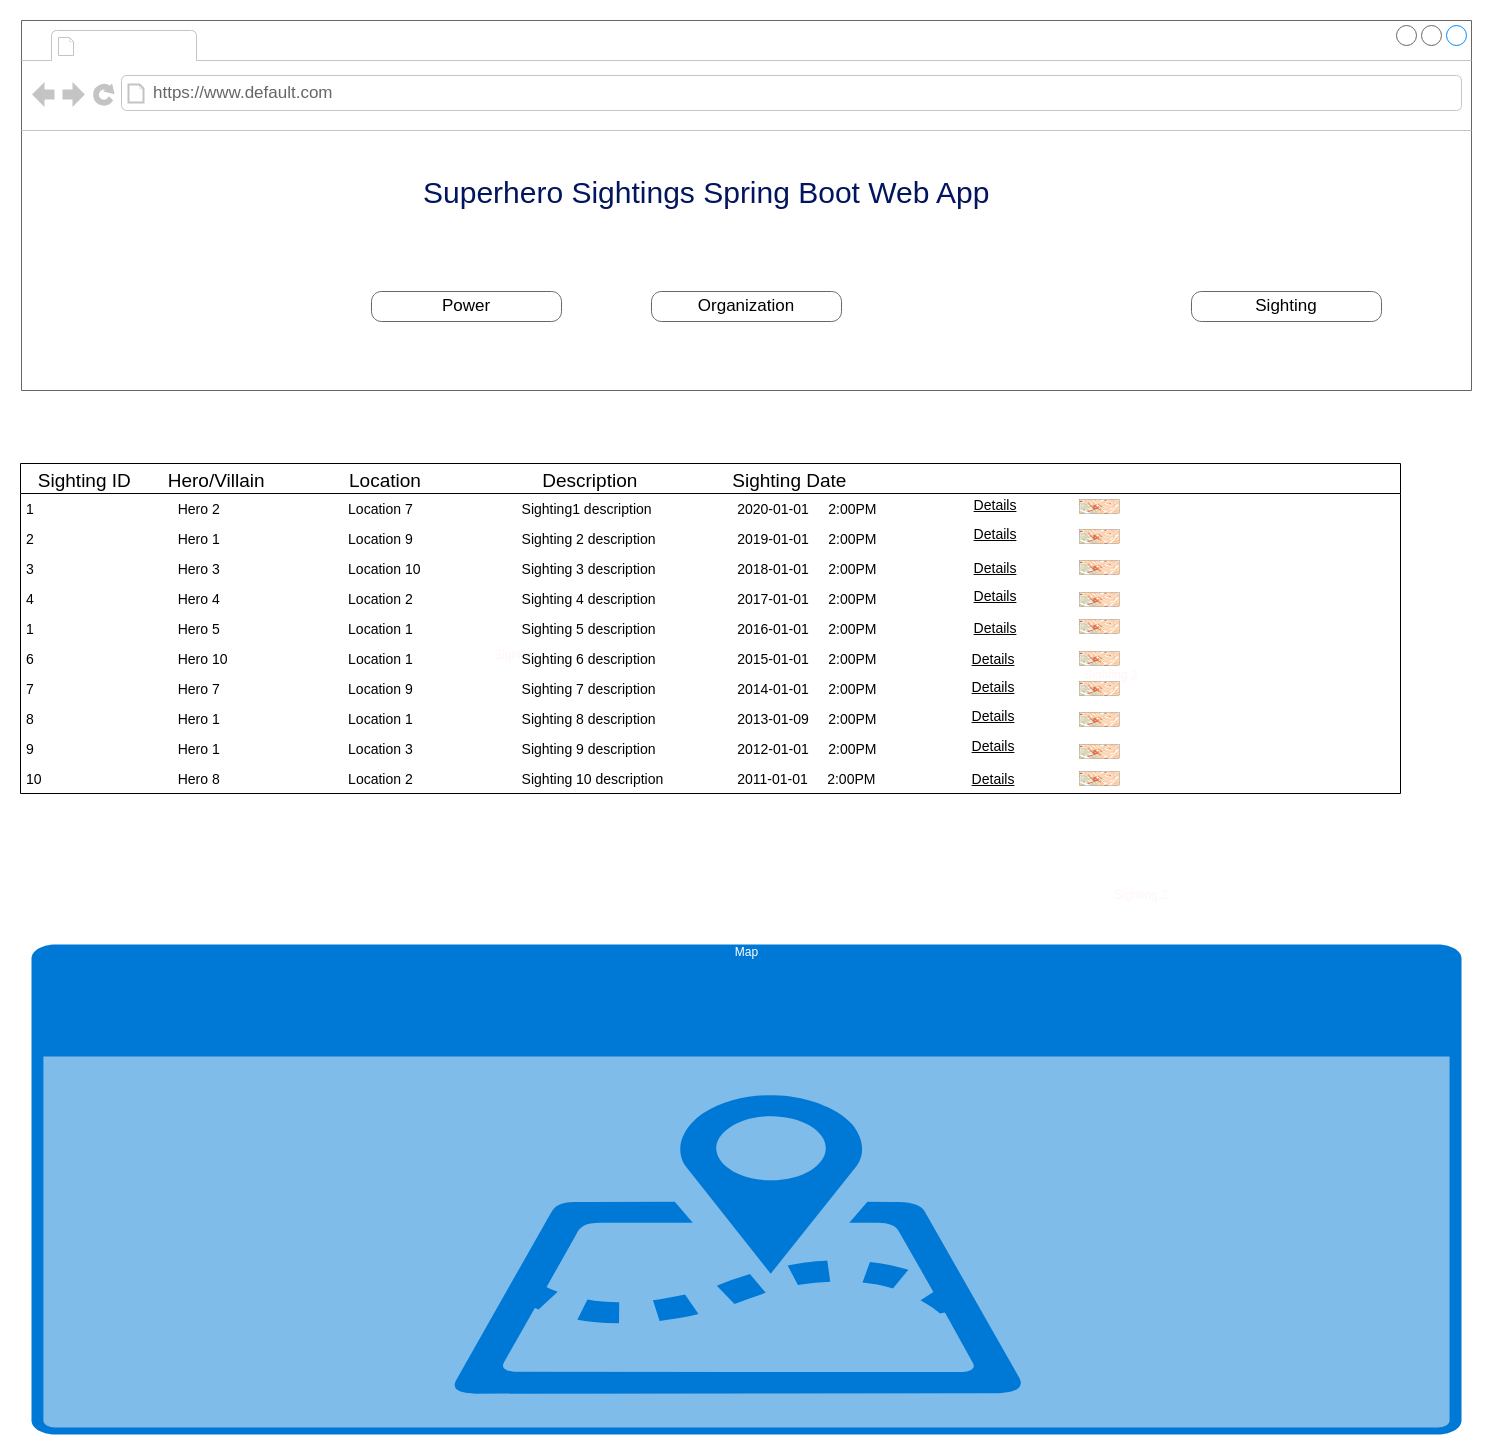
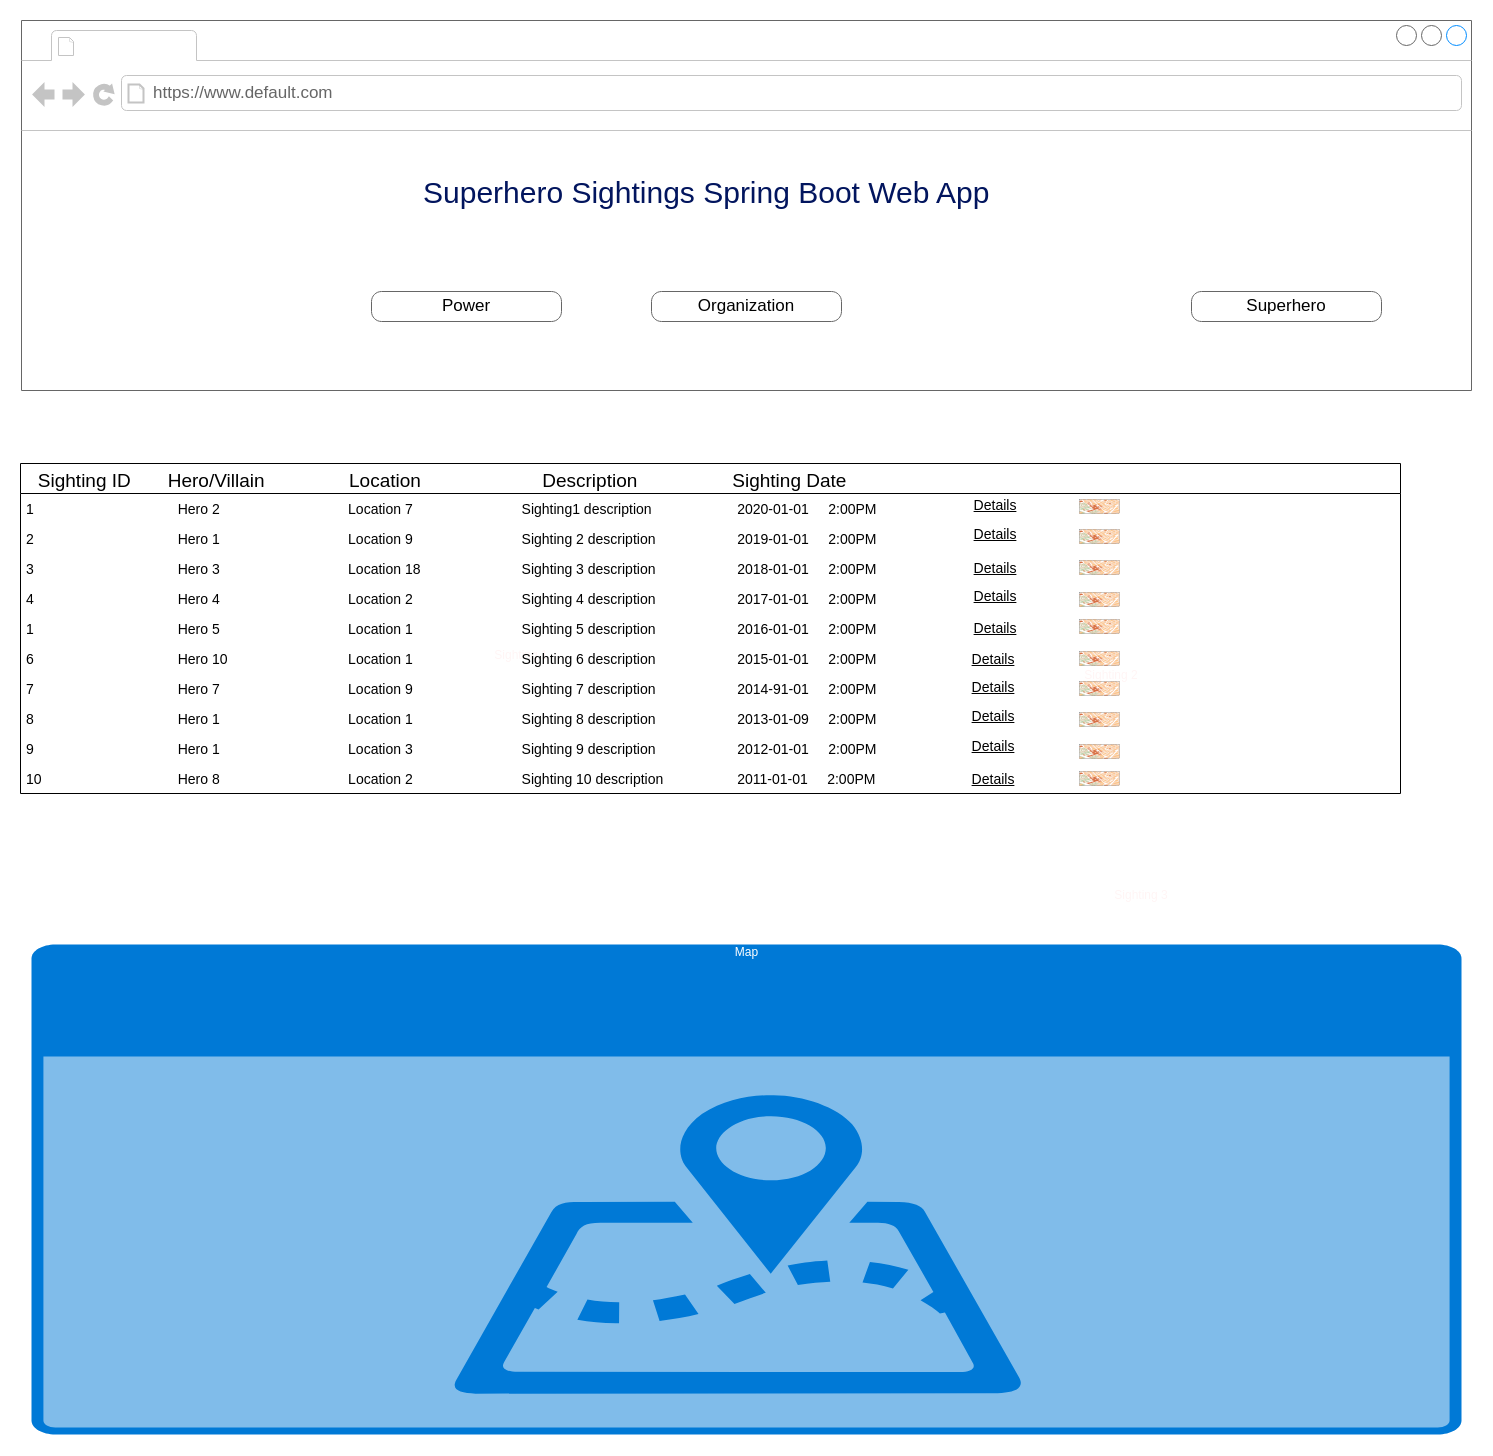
  <mxCell id="0" />
  <mxCell id="1" parent="0" />
  <mxCell id="2" value="" style="strokeWidth=1;shadow=0;dashed=0;align=left;html=1;shape=mxgraph.mockup.containers.browserWindow;rSize=0;strokeColor=#666666;mainText=,;recursiveResize=0;rounded=0;labelBackgroundColor=none;fontFamily=Verdana;fontSize=12" parent="1" vertex="1"><mxGeometry x="21" y="20" width="1450" height="370" as="geometry" /></mxCell>
  <mxCell id="3" value="https://www.default.com" style="strokeWidth=1;shadow=0;dashed=0;align=center;html=1;shape=mxgraph.mockup.containers.anchor;rSize=0;fontSize=17;fontColor=#666666;align=left;" parent="2" vertex="1"><mxGeometry x="130" y="60" width="250" height="26" as="geometry" /></mxCell>
  <mxCell id="4" value="&lt;h2 style=&quot;box-sizing: border-box; margin-top: 0px; margin-bottom: 0.5rem; font-weight: 300; line-height: 1.2; font-size: 1.875rem; font-family: Arial, Helvetica, sans-serif; color: rgb(2, 21, 94); padding-top: 12px; padding-bottom: 0px; background-color: rgb(255, 255, 255);&quot; id=&quot;yui_3_17_2_1_1667340755161_39&quot;&gt;Superhero Sightings Spring Boot Web App&lt;/h2&gt;" style="text;html=1;points=[];align=left;verticalAlign=top;spacingTop=-4;fontSize=30;fontFamily=Verdana;fontStyle=0" parent="2" vertex="1"><mxGeometry x="400" y="140" width="590" height="50" as="geometry" /></mxCell>
  <mxCell id="5" value="" style="group" parent="2" vertex="1" connectable="0"><mxGeometry x="70" y="271" width="1020" height="30" as="geometry" /></mxCell>
  <mxCell id="6" value="Power" style="strokeWidth=1;shadow=0;dashed=0;align=center;html=1;shape=mxgraph.mockup.buttons.button;strokeColor=#666666;mainText=;buttonStyle=round;fontSize=17;fontStyle=0;fillColor=none;whiteSpace=wrap;rounded=0;labelBackgroundColor=none;" parent="5" vertex="1"><mxGeometry x="280" width="190" height="30" as="geometry" /></mxCell>
  <mxCell id="7" value="Organization" style="strokeWidth=1;shadow=0;dashed=0;align=center;html=1;shape=mxgraph.mockup.buttons.button;strokeColor=#666666;mainText=;buttonStyle=round;fontSize=17;fontStyle=0;fillColor=none;whiteSpace=wrap;rounded=0;labelBackgroundColor=none;" parent="5" vertex="1"><mxGeometry x="560" width="190" height="30" as="geometry" /></mxCell>
- <mxCell id="8" value="Sighting" style="strokeWidth=1;shadow=0;dashed=0;align=center;html=1;shape=mxgraph.mockup.buttons.button;strokeColor=#666666;mainText=;buttonStyle=round;fontSize=17;fontStyle=0;fillColor=none;whiteSpace=wrap;rounded=0;labelBackgroundColor=none;" parent="2" vertex="1"><mxGeometry x="1170" y="271" width="190" height="30" as="geometry" /></mxCell>
+ <mxCell id="8" value="Superhero" style="strokeWidth=1;shadow=0;dashed=0;align=center;html=1;shape=mxgraph.mockup.buttons.button;strokeColor=#666666;mainText=;buttonStyle=round;fontSize=17;fontStyle=0;fillColor=none;whiteSpace=wrap;rounded=0;labelBackgroundColor=none;" parent="2" vertex="1"><mxGeometry x="1170" y="271" width="190" height="30" as="geometry" /></mxCell>
  <mxCell id="9" value="Map" style="html=1;strokeColor=none;fillColor=#0079D6;labelPosition=center;verticalLabelPosition=middle;verticalAlign=top;align=center;fontSize=12;outlineConnect=0;spacingTop=-6;fontColor=#FFFFFF;sketch=0;shape=mxgraph.sitemap.map;" parent="1" vertex="1"><mxGeometry x="31" y="944" width="1430" height="490" as="geometry" /></mxCell>
  <mxCell id="10" value="" style="shape=image;html=1;verticalAlign=top;verticalLabelPosition=bottom;labelBackgroundColor=#ffffff;imageAspect=0;aspect=fixed;image=https://cdn3.iconfinder.com/data/icons/internet-and-web-4/78/internt_web_technology-08-128.png" parent="1" vertex="1"><mxGeometry x="1013" y="1070" width="128" height="128" as="geometry" /></mxCell>
  <mxCell id="11" value="" style="shape=image;html=1;verticalAlign=top;verticalLabelPosition=bottom;labelBackgroundColor=#ffffff;imageAspect=0;aspect=fixed;image=https://cdn3.iconfinder.com/data/icons/internet-and-web-4/78/internt_web_technology-08-128.png" parent="1" vertex="1"><mxGeometry x="1111" y="1110" width="128" height="128" as="geometry" /></mxCell>
  <mxCell id="12" value="" style="shape=image;html=1;verticalAlign=top;verticalLabelPosition=bottom;labelBackgroundColor=#ffffff;imageAspect=0;aspect=fixed;image=https://cdn3.iconfinder.com/data/icons/internet-and-web-4/78/internt_web_technology-08-128.png" parent="1" vertex="1"><mxGeometry x="363" y="1100" width="128" height="128" as="geometry" /></mxCell>
  <mxCell id="13" value="Sighting 1" style="text;html=1;strokeColor=none;fillColor=none;align=center;verticalAlign=middle;whiteSpace=wrap;rounded=0;fontColor=#FFF5F5;" parent="1" vertex="1"><mxGeometry x="491" y="640" width="60" height="30" as="geometry" /></mxCell>
  <mxCell id="14" value="Sighting 2" style="text;html=1;strokeColor=none;fillColor=none;align=center;verticalAlign=middle;whiteSpace=wrap;rounded=0;fontColor=#FFF5F5;" parent="1" vertex="1"><mxGeometry x="1081" y="660" width="60" height="30" as="geometry" /></mxCell>
  <mxCell id="15" value="Sighting 3" style="text;html=1;strokeColor=none;fillColor=none;align=center;verticalAlign=middle;whiteSpace=wrap;rounded=0;fontColor=#FFF5F5;" parent="1" vertex="1"><mxGeometry x="1111" y="880" width="60" height="30" as="geometry" /></mxCell>
  <mxCell id="16" value="   Sighting ID       Hero/Villain                Location                       Description                  Sighting Date" style="swimlane;fontStyle=0;childLayout=stackLayout;horizontal=1;startSize=30;horizontalStack=0;resizeParent=1;resizeParentMax=0;resizeLast=0;collapsible=1;marginBottom=0;fontSize=19;align=left;" vertex="1" parent="1"><mxGeometry x="20" y="463" width="1380" height="330" as="geometry" /></mxCell>
  <mxCell id="17" value="1                                     Hero 2                                 Location 7                            Sighting1 description                      2020-01-01     2:00PM                     " style="text;strokeColor=none;fillColor=none;align=left;verticalAlign=middle;spacingLeft=4;spacingRight=4;overflow=hidden;points=[[0,0.5],[1,0.5]];portConstraint=eastwest;rotatable=0;fontSize=14;fontStyle=0" vertex="1" parent="16"><mxGeometry y="30" width="1380" height="30" as="geometry" /></mxCell>
  <mxCell id="18" value="2                                     Hero 1                                 Location 9                            Sighting 2 description                     2019-01-01     2:00PM         " style="text;strokeColor=none;fillColor=none;align=left;verticalAlign=middle;spacingLeft=4;spacingRight=4;overflow=hidden;points=[[0,0.5],[1,0.5]];portConstraint=eastwest;rotatable=0;fontSize=14;fontStyle=0" vertex="1" parent="16"><mxGeometry y="60" width="1380" height="30" as="geometry" /></mxCell>
- <mxCell id="19" value="3                                     Hero 3                                 Location 10                          Sighting 3 description                     2018-01-01     2:00PM          " style="text;strokeColor=none;fillColor=none;align=left;verticalAlign=middle;spacingLeft=4;spacingRight=4;overflow=hidden;points=[[0,0.5],[1,0.5]];portConstraint=eastwest;rotatable=0;fontSize=14;fontStyle=0" vertex="1" parent="16"><mxGeometry y="90" width="1380" height="30" as="geometry" /></mxCell>
+ <mxCell id="19" value="3                                     Hero 3                                 Location 18                          Sighting 3 description                     2018-01-01     2:00PM          " style="text;strokeColor=none;fillColor=none;align=left;verticalAlign=middle;spacingLeft=4;spacingRight=4;overflow=hidden;points=[[0,0.5],[1,0.5]];portConstraint=eastwest;rotatable=0;fontSize=14;fontStyle=0" vertex="1" parent="16"><mxGeometry y="90" width="1380" height="30" as="geometry" /></mxCell>
  <mxCell id="20" value="4                                     Hero 4                                 Location 2                            Sighting 4 description                     2017-01-01     2:00PM" style="text;strokeColor=none;fillColor=none;align=left;verticalAlign=middle;spacingLeft=4;spacingRight=4;overflow=hidden;points=[[0,0.5],[1,0.5]];portConstraint=eastwest;rotatable=0;fontSize=14;fontStyle=0" vertex="1" parent="16"><mxGeometry y="120" width="1380" height="30" as="geometry" /></mxCell>
  <mxCell id="21" value="1                                     Hero 5                                 Location 1                            Sighting 5 description                     2016-01-01     2:00PM          " style="text;strokeColor=none;fillColor=none;align=left;verticalAlign=middle;spacingLeft=4;spacingRight=4;overflow=hidden;points=[[0,0.5],[1,0.5]];portConstraint=eastwest;rotatable=0;fontSize=14;fontStyle=0" vertex="1" parent="16"><mxGeometry y="150" width="1380" height="30" as="geometry" /></mxCell>
  <mxCell id="22" value="6                                     Hero 10                               Location 1                            Sighting 6 description                     2015-01-01     2:00PM" style="text;strokeColor=none;fillColor=none;align=left;verticalAlign=middle;spacingLeft=4;spacingRight=4;overflow=hidden;points=[[0,0.5],[1,0.5]];portConstraint=eastwest;rotatable=0;fontSize=14;fontStyle=0" vertex="1" parent="16"><mxGeometry y="180" width="1380" height="30" as="geometry" /></mxCell>
- <mxCell id="23" value="7                                     Hero 7                                 Location 9                            Sighting 7 description                     2014-01-01     2:00PM      " style="text;strokeColor=none;fillColor=none;align=left;verticalAlign=middle;spacingLeft=4;spacingRight=4;overflow=hidden;points=[[0,0.5],[1,0.5]];portConstraint=eastwest;rotatable=0;fontSize=14;fontStyle=0" vertex="1" parent="16"><mxGeometry y="210" width="1380" height="30" as="geometry" /></mxCell>
+ <mxCell id="23" value="7                                     Hero 7                                 Location 9                            Sighting 7 description                     2014-91-01     2:00PM      " style="text;strokeColor=none;fillColor=none;align=left;verticalAlign=middle;spacingLeft=4;spacingRight=4;overflow=hidden;points=[[0,0.5],[1,0.5]];portConstraint=eastwest;rotatable=0;fontSize=14;fontStyle=0" vertex="1" parent="16"><mxGeometry y="210" width="1380" height="30" as="geometry" /></mxCell>
  <mxCell id="24" value="8                                     Hero 1                                 Location 1                            Sighting 8 description                     2013-01-09     2:00PM        " style="text;strokeColor=none;fillColor=none;align=left;verticalAlign=middle;spacingLeft=4;spacingRight=4;overflow=hidden;points=[[0,0.5],[1,0.5]];portConstraint=eastwest;rotatable=0;fontSize=14;fontStyle=0" vertex="1" parent="16"><mxGeometry y="240" width="1380" height="30" as="geometry" /></mxCell>
  <mxCell id="25" value="9                                     Hero 1                                 Location 3                            Sighting 9 description                     2012-01-01     2:00PM" style="text;strokeColor=none;fillColor=none;align=left;verticalAlign=middle;spacingLeft=4;spacingRight=4;overflow=hidden;points=[[0,0.5],[1,0.5]];portConstraint=eastwest;rotatable=0;fontSize=14;fontStyle=0" vertex="1" parent="16"><mxGeometry y="270" width="1380" height="30" as="geometry" /></mxCell>
  <mxCell id="26" value="10                                   Hero 8                                 Location 2                            Sighting 10 description                   2011-01-01     2:00PM" style="text;strokeColor=none;fillColor=none;align=left;verticalAlign=middle;spacingLeft=4;spacingRight=4;overflow=hidden;points=[[0,0.5],[1,0.5]];portConstraint=eastwest;rotatable=0;fontSize=14;fontStyle=0" vertex="1" parent="16"><mxGeometry y="300" width="1380" height="30" as="geometry" /></mxCell>
  <mxCell id="27" value="Details" style="text;html=1;strokeColor=none;fillColor=none;align=center;verticalAlign=middle;whiteSpace=wrap;rounded=0;fontSize=14;fontStyle=4" vertex="1" parent="1"><mxGeometry x="965" y="492" width="60" height="25" as="geometry" /></mxCell>
  <mxCell id="28" value="Details" style="text;html=1;strokeColor=none;fillColor=none;align=center;verticalAlign=middle;whiteSpace=wrap;rounded=0;fontSize=14;fontStyle=4" vertex="1" parent="1"><mxGeometry x="965" y="521" width="60" height="25" as="geometry" /></mxCell>
  <mxCell id="29" value="Details" style="text;html=1;strokeColor=none;fillColor=none;align=center;verticalAlign=middle;whiteSpace=wrap;rounded=0;fontSize=14;fontStyle=4" vertex="1" parent="1"><mxGeometry x="965" y="555" width="60" height="25" as="geometry" /></mxCell>
  <mxCell id="30" value="Details" style="text;html=1;strokeColor=none;fillColor=none;align=center;verticalAlign=middle;whiteSpace=wrap;rounded=0;fontSize=14;fontStyle=4" vertex="1" parent="1"><mxGeometry x="965" y="583" width="60" height="25" as="geometry" /></mxCell>
  <mxCell id="31" value="Details" style="text;html=1;strokeColor=none;fillColor=none;align=center;verticalAlign=middle;whiteSpace=wrap;rounded=0;fontSize=14;fontStyle=4" vertex="1" parent="1"><mxGeometry x="965" y="615" width="60" height="25" as="geometry" /></mxCell>
  <mxCell id="32" value="Details" style="text;html=1;strokeColor=none;fillColor=none;align=center;verticalAlign=middle;whiteSpace=wrap;rounded=0;fontSize=14;fontStyle=4" vertex="1" parent="1"><mxGeometry x="963" y="646" width="60" height="25" as="geometry" /></mxCell>
  <mxCell id="33" value="Details" style="text;html=1;strokeColor=none;fillColor=none;align=center;verticalAlign=middle;whiteSpace=wrap;rounded=0;fontSize=14;fontStyle=4" vertex="1" parent="1"><mxGeometry x="963" y="674" width="60" height="25" as="geometry" /></mxCell>
  <mxCell id="34" value="Details" style="text;html=1;strokeColor=none;fillColor=none;align=center;verticalAlign=middle;whiteSpace=wrap;rounded=0;fontSize=14;fontStyle=4" vertex="1" parent="1"><mxGeometry x="963" y="703" width="60" height="25" as="geometry" /></mxCell>
  <mxCell id="35" value="Details" style="text;html=1;strokeColor=none;fillColor=none;align=center;verticalAlign=middle;whiteSpace=wrap;rounded=0;fontSize=14;fontStyle=4" vertex="1" parent="1"><mxGeometry x="963" y="733" width="60" height="25" as="geometry" /></mxCell>
  <mxCell id="36" value="Details" style="text;html=1;strokeColor=none;fillColor=none;align=center;verticalAlign=middle;whiteSpace=wrap;rounded=0;fontSize=14;fontStyle=4" vertex="1" parent="1"><mxGeometry x="963" y="766" width="60" height="25" as="geometry" /></mxCell>
  <mxCell id="37" value="" style="verticalLabelPosition=bottom;shadow=0;dashed=0;align=center;html=1;verticalAlign=top;strokeWidth=1;shape=mxgraph.mockup.misc.map;fontSize=14;" vertex="1" parent="1"><mxGeometry x="1079" y="499" width="40" height="14" as="geometry" /></mxCell>
  <mxCell id="38" value="" style="verticalLabelPosition=bottom;shadow=0;dashed=0;align=center;html=1;verticalAlign=top;strokeWidth=1;shape=mxgraph.mockup.misc.map;fontSize=14;" vertex="1" parent="1"><mxGeometry x="1079" y="529" width="40" height="14" as="geometry" /></mxCell>
  <mxCell id="39" value="" style="verticalLabelPosition=bottom;shadow=0;dashed=0;align=center;html=1;verticalAlign=top;strokeWidth=1;shape=mxgraph.mockup.misc.map;fontSize=14;" vertex="1" parent="1"><mxGeometry x="1079" y="560" width="40" height="14" as="geometry" /></mxCell>
  <mxCell id="40" value="" style="verticalLabelPosition=bottom;shadow=0;dashed=0;align=center;html=1;verticalAlign=top;strokeWidth=1;shape=mxgraph.mockup.misc.map;fontSize=14;" vertex="1" parent="1"><mxGeometry x="1079" y="592" width="40" height="14" as="geometry" /></mxCell>
  <mxCell id="41" value="" style="verticalLabelPosition=bottom;shadow=0;dashed=0;align=center;html=1;verticalAlign=top;strokeWidth=1;shape=mxgraph.mockup.misc.map;fontSize=14;" vertex="1" parent="1"><mxGeometry x="1079" y="619" width="40" height="14" as="geometry" /></mxCell>
  <mxCell id="42" value="" style="verticalLabelPosition=bottom;shadow=0;dashed=0;align=center;html=1;verticalAlign=top;strokeWidth=1;shape=mxgraph.mockup.misc.map;fontSize=14;" vertex="1" parent="1"><mxGeometry x="1079" y="651" width="40" height="14" as="geometry" /></mxCell>
  <mxCell id="43" value="" style="verticalLabelPosition=bottom;shadow=0;dashed=0;align=center;html=1;verticalAlign=top;strokeWidth=1;shape=mxgraph.mockup.misc.map;fontSize=14;" vertex="1" parent="1"><mxGeometry x="1079" y="681" width="40" height="14" as="geometry" /></mxCell>
  <mxCell id="44" value="" style="verticalLabelPosition=bottom;shadow=0;dashed=0;align=center;html=1;verticalAlign=top;strokeWidth=1;shape=mxgraph.mockup.misc.map;fontSize=14;" vertex="1" parent="1"><mxGeometry x="1079" y="712" width="40" height="14" as="geometry" /></mxCell>
  <mxCell id="45" value="" style="verticalLabelPosition=bottom;shadow=0;dashed=0;align=center;html=1;verticalAlign=top;strokeWidth=1;shape=mxgraph.mockup.misc.map;fontSize=14;" vertex="1" parent="1"><mxGeometry x="1079" y="744" width="40" height="14" as="geometry" /></mxCell>
  <mxCell id="46" value="" style="verticalLabelPosition=bottom;shadow=0;dashed=0;align=center;html=1;verticalAlign=top;strokeWidth=1;shape=mxgraph.mockup.misc.map;fontSize=14;" vertex="1" parent="1"><mxGeometry x="1079" y="771" width="40" height="14" as="geometry" /></mxCell>
